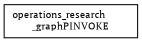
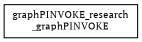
  digraph {
    rankdir=LR
    fontname="PT Serif"
-   n1 [color=black fillcolor=white fontname="PT Serif" fontsize=10 height=0.2 label="operations_research\l_graphPINVOKE" shape=record style=filled width=0.4]
+   n1 [color=black fillcolor=white fontname="PT Serif" fontsize=10 height=0.2 label="graphPINVOKE_research\l_graphPINVOKE" shape=record style=filled width=0.4]
  }
